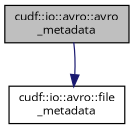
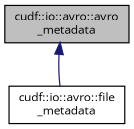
  digraph {
    fontname="Open Sans"
    node [color=black fontname="Open Sans" fontsize=10 shape=record style=filled]
    n1 [fillcolor=grey75 fontcolor=black height=0.2 label="cudf::io::avro::avro\l_metadata" width=0.4]
    n2 [fillcolor=white height=0.2 label="cudf::io::avro::file\l_metadata" width=0.4]
-   n2 -> n1 [color=midnightblue dir=back fontname="Open Sans" fontsize=10 labelfontname=Helvetica labelfontsize=10 style=solid]
+   n1 -> n2 [color=midnightblue dir=back fontname="Open Sans" fontsize=10 labelfontname=Helvetica labelfontsize=10 style=solid]
  }
